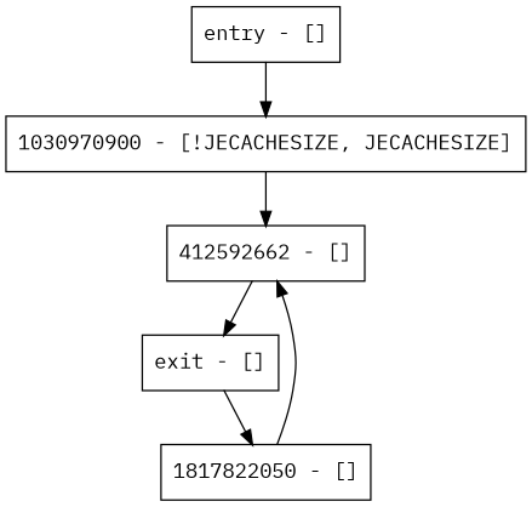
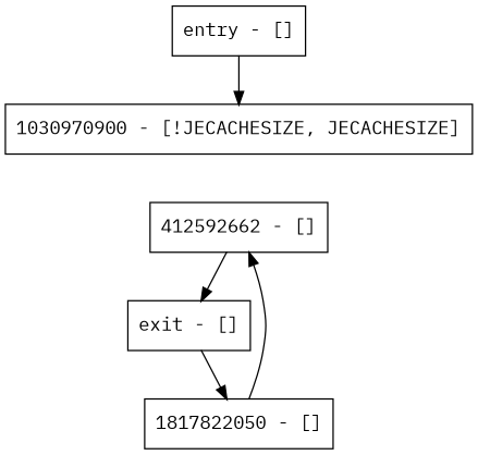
  digraph {
    fontname="IBM Plex Mono"
    node [fontname="IBM Plex Mono" shape=record]
    edge [fontname="IBM Plex Mono"]
    n1 [label="entry - []"]
    n2 [label="1030970900 - [!JECACHESIZE, JECACHESIZE]"]
    n3 [label="412592662 - []"]
    n4 [label="exit - []"]
    n5 [label="1817822050 - []"]
    n1 -> n2
-   n2 -> n3
    n3 -> n4
    n4 -> n5
    n5 -> n3
  }
